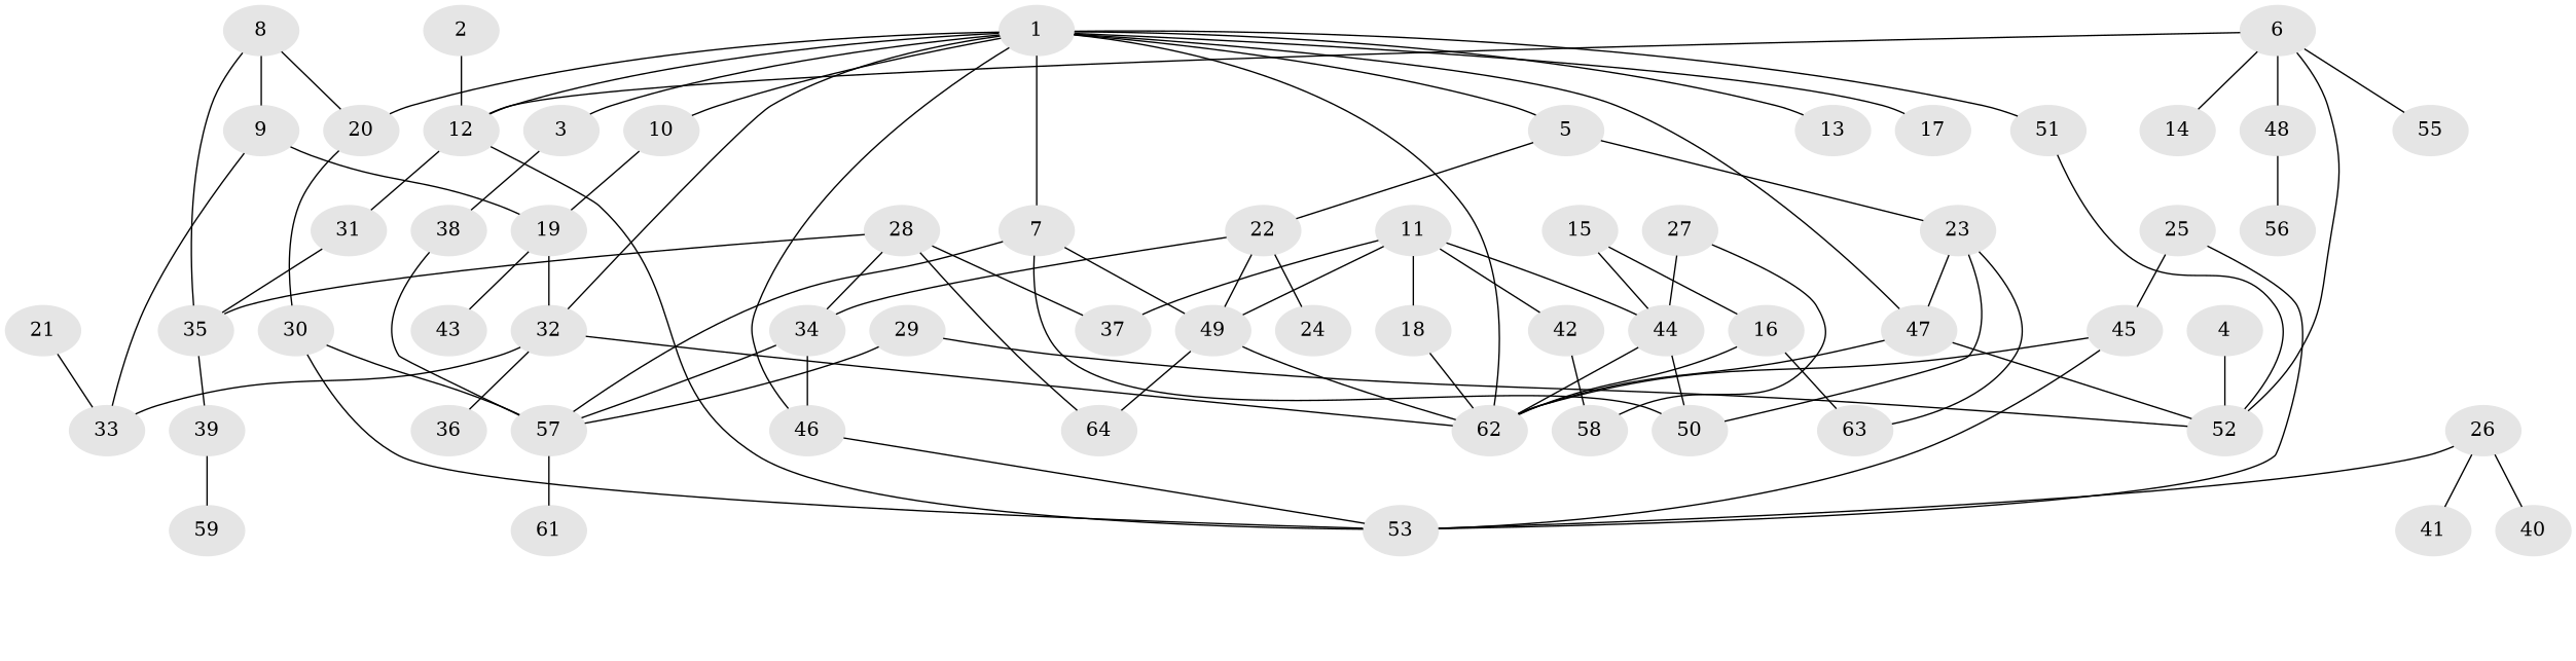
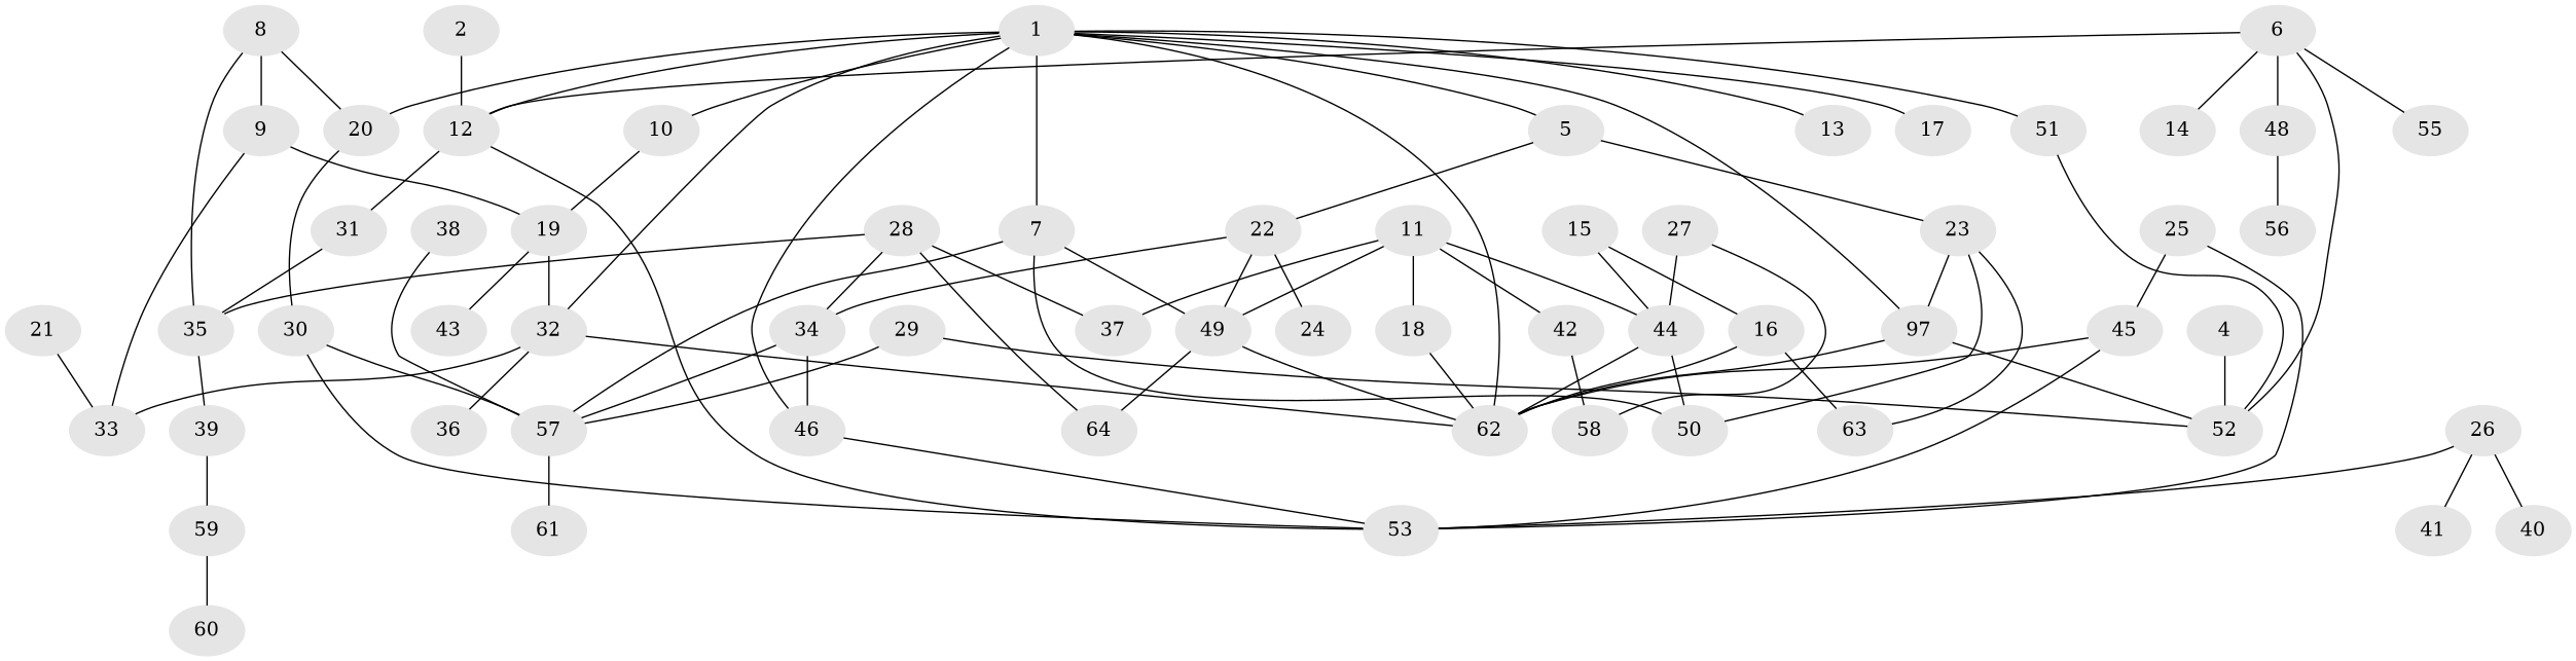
  graph {
    node [color=gray90 style=filled]
    edge [weight=1.0]
    1
-   3
    5
    7
    10
    12
    13
    17
    20
    32
    46
-   47
+   47 [label=97]
    51
    62
    38
    22
    23
    49
    50
    57
    19
    31
    53
    30
    33
    36
    52
    2
    4
    24
    34
    63
    6
    14
    48
    55
    56
    64
    61
    8
    9
    35
    39
    43
    11
    18
    37
    42
    44
    58
    15
    16
    21
    25
    45
    26
    40
    41
    27
    28
    29
    59
-   1 -- 3
+   60
    1 -- 5
    1 -- 7
    1 -- 10
    1 -- 12
    1 -- 13
    1 -- 17
    1 -- 20
    1 -- 32
    1 -- 46
    1 -- 47
    1 -- 51
    1 -- 62
-   3 -- 38
    5 -- 22
    5 -- 23
    7 -- 49
    7 -- 50
    7 -- 57
    10 -- 19
    12 -- 31
    12 -- 53
    20 -- 30
    32 -- 62
    32 -- 33
    32 -- 36
    46 -- 53
    47 -- 62
    47 -- 52
    51 -- 52
    38 -- 57
    22 -- 49
    22 -- 24
    22 -- 34
    23 -- 47
    23 -- 50
    23 -- 63
    49 -- 62
    49 -- 64
    57 -- 61
    19 -- 32
    19 -- 43
    31 -- 35
    30 -- 57
    30 -- 53
    2 -- 12
    4 -- 52
    34 -- 46
    34 -- 57
    6 -- 12
    6 -- 52
    6 -- 14
    6 -- 48
    6 -- 55
    48 -- 56
    8 -- 20
    8 -- 9
    8 -- 35
    9 -- 19
    9 -- 33
    35 -- 39
    39 -- 59
    11 -- 49
    11 -- 18
    11 -- 37
    11 -- 42
    11 -- 44
    18 -- 62
    42 -- 58
    44 -- 62
    44 -- 50
    15 -- 44
    15 -- 16
    16 -- 62
    16 -- 63
    21 -- 33
    25 -- 53
    25 -- 45
    45 -- 62
    45 -- 53
    26 -- 53
    26 -- 40
    26 -- 41
    27 -- 44
    27 -- 58
    28 -- 34
    28 -- 64
    28 -- 35
    28 -- 37
    29 -- 57
    29 -- 52
+   59 -- 60
  }
